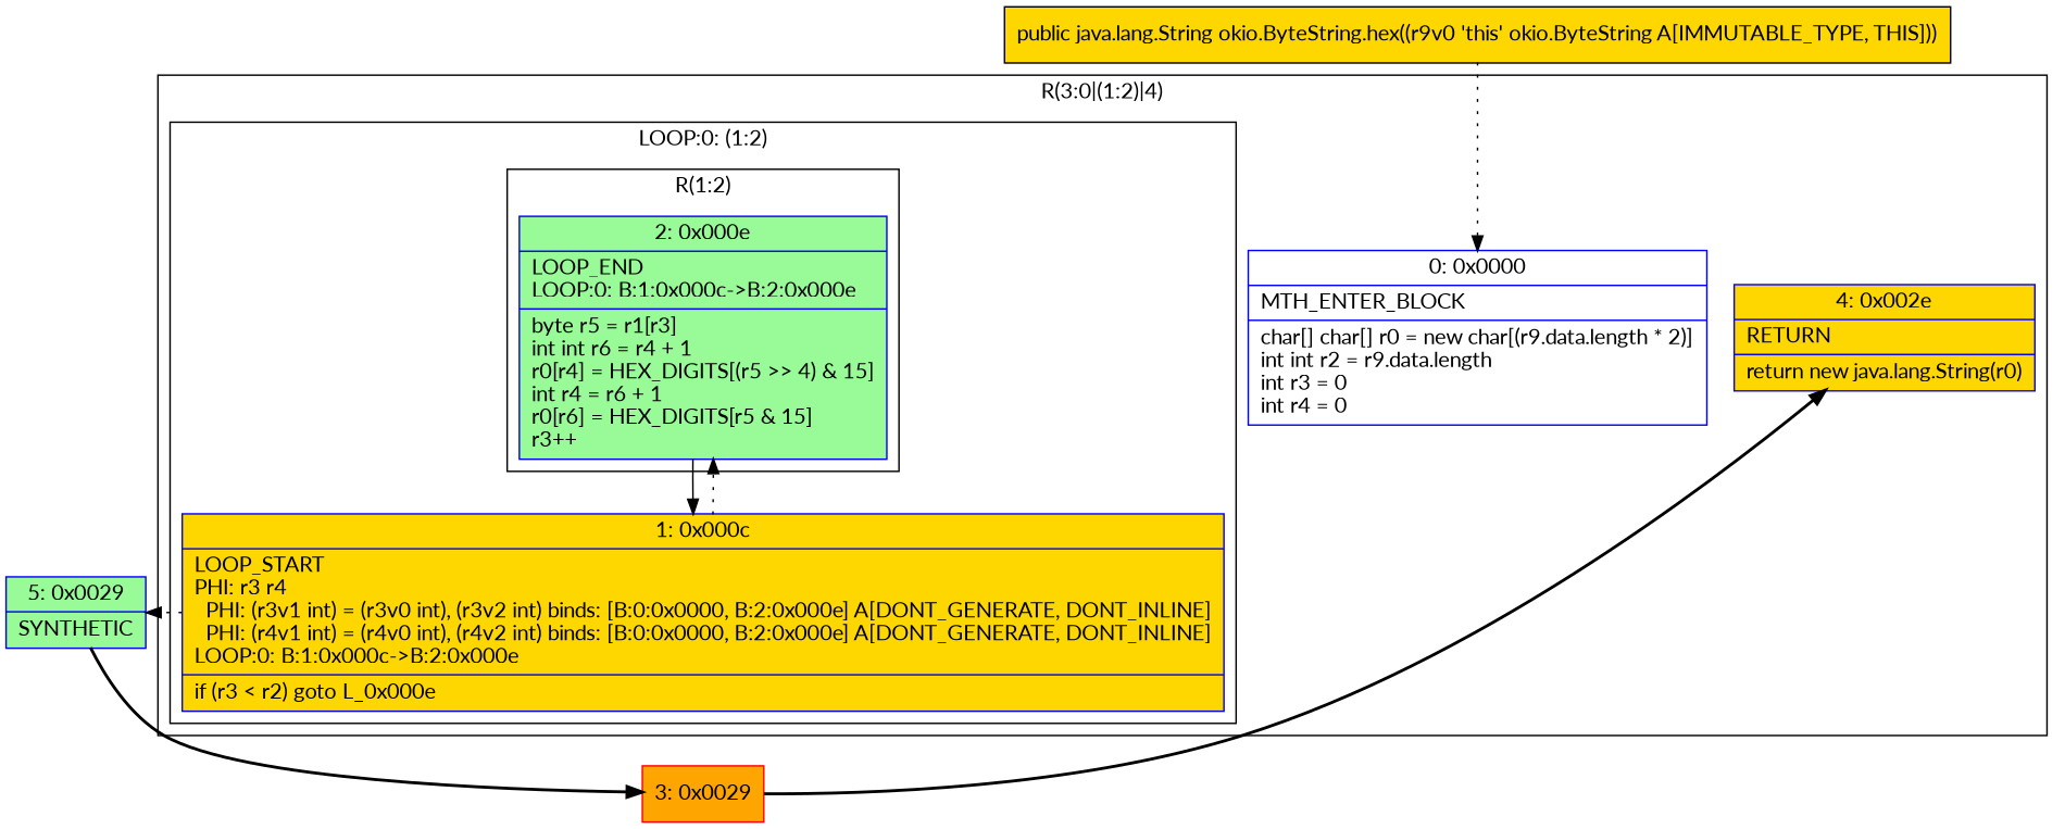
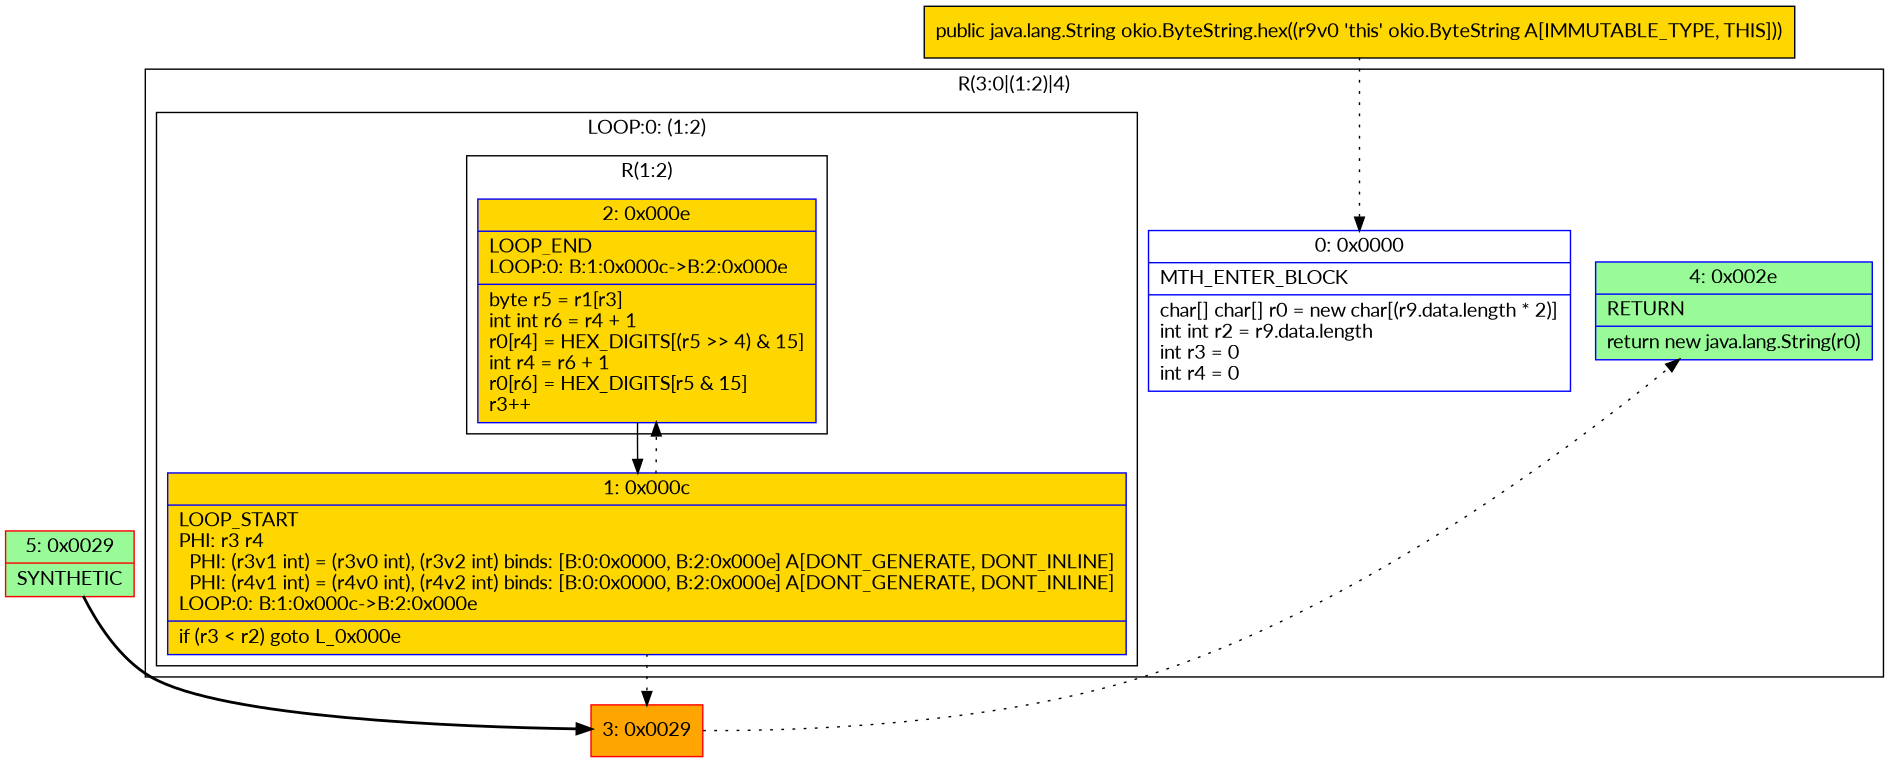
  digraph {
    fontname=Lato
    node [color=blue fillcolor=gold fontname=Lato shape=record style=filled]
    edge [fontname=Lato style=dotted]
-   n1 [fillcolor=palegreen label="{2\:\ 0x000e|LOOP_END\lLOOP:0: B:1:0x000c\-\>B:2:0x000e\l|byte r5 = r1[r3]\lint int r6 = r4 + 1\lr0[r4] = HEX_DIGITS[(r5 \>\> 4) & 15]\lint r4 = r6 + 1\lr0[r6] = HEX_DIGITS[r5 & 15]\lr3++\l}"]
+   n1 [label="{2\:\ 0x000e|LOOP_END\lLOOP:0: B:1:0x000c\-\>B:2:0x000e\l|byte r5 = r1[r3]\lint int r6 = r4 + 1\lr0[r4] = HEX_DIGITS[(r5 \>\> 4) & 15]\lint r4 = r6 + 1\lr0[r6] = HEX_DIGITS[r5 & 15]\lr3++\l}"]
    n2 [label="{1\:\ 0x000c|LOOP_START\lPHI: r3 r4 \l  PHI: (r3v1 int) = (r3v0 int), (r3v2 int) binds: [B:0:0x0000, B:2:0x000e] A[DONT_GENERATE, DONT_INLINE]\l  PHI: (r4v1 int) = (r4v0 int), (r4v2 int) binds: [B:0:0x0000, B:2:0x000e] A[DONT_GENERATE, DONT_INLINE]\lLOOP:0: B:1:0x000c\-\>B:2:0x000e\l|if (r3 \< r2) goto L_0x000e\l}"]
    n3 [fillcolor=white label="{0\:\ 0x0000|MTH_ENTER_BLOCK\l|char[] char[] r0 = new char[(r9.data.length * 2)]\lint int r2 = r9.data.length\lint r3 = 0\lint r4 = 0\l}"]
-   n4 [label="{4\:\ 0x002e|RETURN\l|return new java.lang.String(r0)\l}"]
-   n5 [fillcolor=palegreen label="{5\:\ 0x0029|SYNTHETIC\l}"]
+   n4 [fillcolor=palegreen label="{4\:\ 0x002e|RETURN\l|return new java.lang.String(r0)\l}"]
+   n5 [color=red fillcolor=palegreen label="{5\:\ 0x0029|SYNTHETIC\l}"]
    n6 [color=red fillcolor=orange label="{3\:\ 0x0029}"]
    n7 [label="{public java.lang.String okio.ByteString.hex((r9v0 'this' okio.ByteString A[IMMUTABLE_TYPE, THIS])) }" color=""]
    subgraph cluster_1 {
      label="R(3:0|(1:2)|4)"
      n3
      n4
      subgraph cluster_2 {
        label="LOOP:0: (1:2)"
        n2
        subgraph cluster_3 {
          label="R(1:2)"
          n1
        }
      }
    }
    n1 -> n2 [style=solid]
    n2 -> n1
-   n2 -> n5
+   n2 -> n6
    n5 -> n6 [style=bold]
-   n6 -> n4 [style=bold]
+   n6 -> n4
    n7 -> n3
  }
